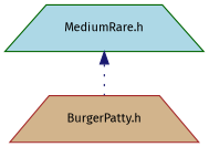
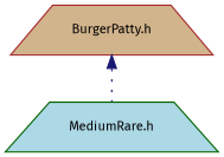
  digraph {
    fontname="Fira Sans"
    node [fontname="Fira Sans" fontsize=10 shape=trapezium style=filled]
    n1 [color=brown fillcolor=tan fontcolor=black height=0.2 label="BurgerPatty.h" width=0.4]
    n2 [color=darkgreen fillcolor=lightblue height=0.2 label="MediumRare.h" width=0.4]
-   n2 -> n1 [color=midnightblue dir=back fontname="Fira Sans" fontsize=10 labelfontname=Helvetica labelfontsize=10 style=dotted]
+   n1 -> n2 [color=midnightblue dir=back fontname="Fira Sans" fontsize=10 labelfontname=Helvetica labelfontsize=10 style=dotted]
  }
